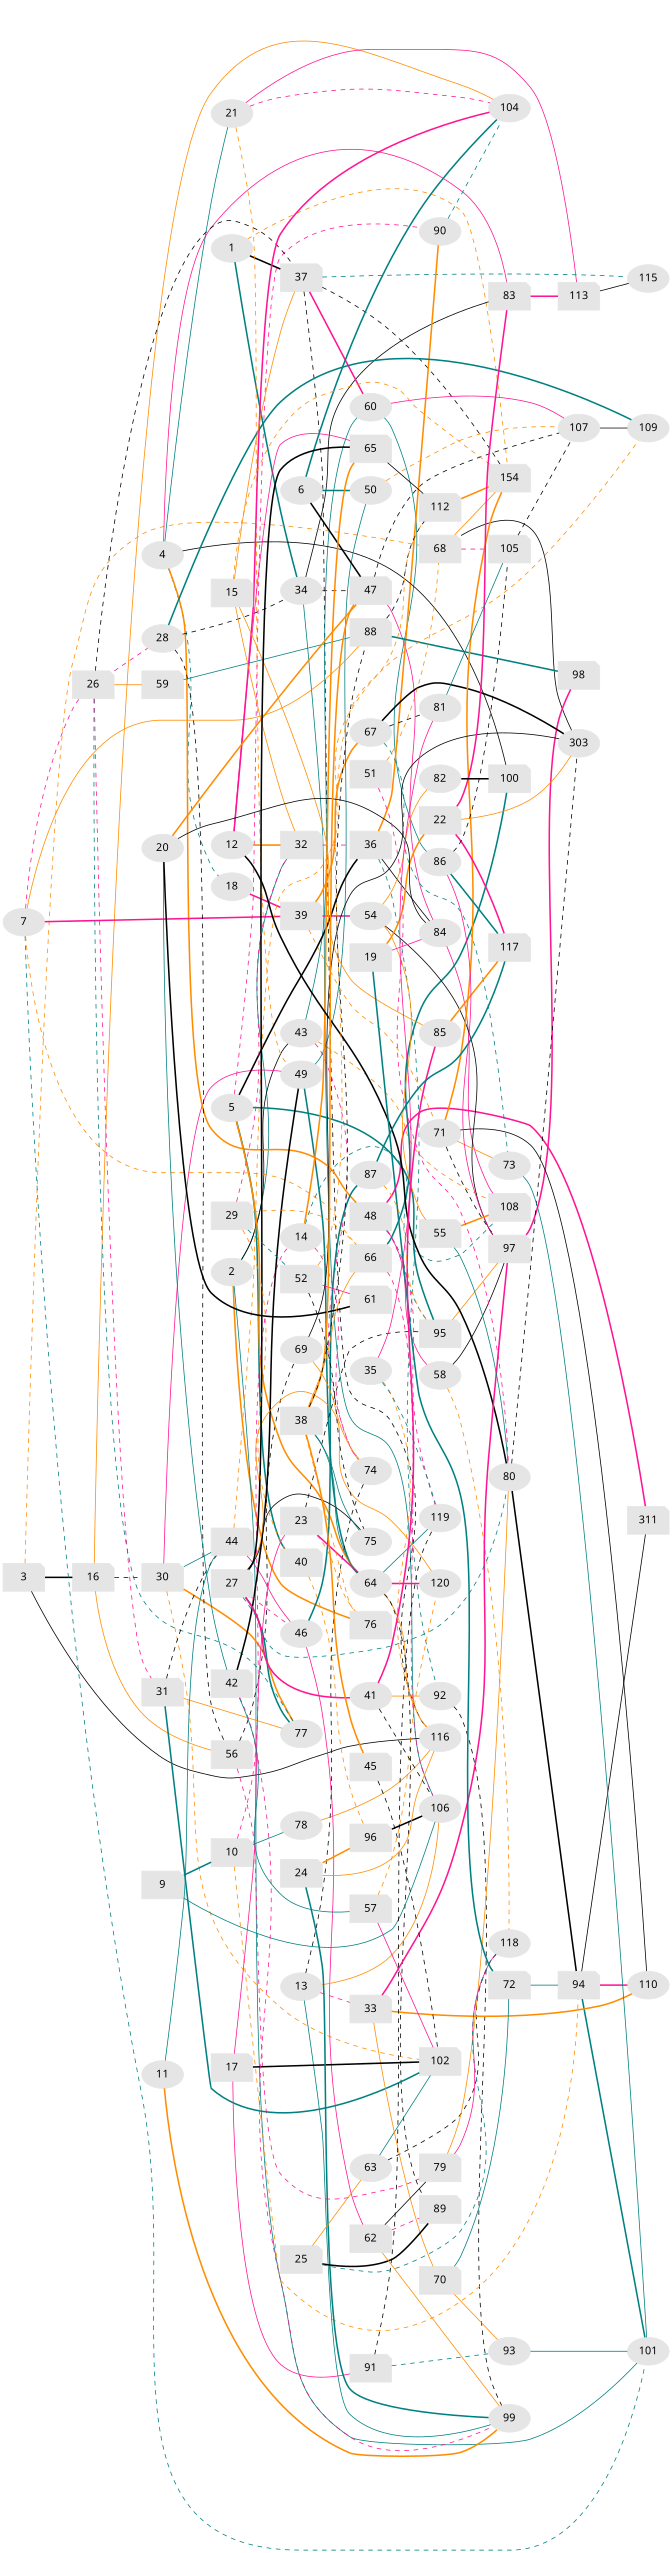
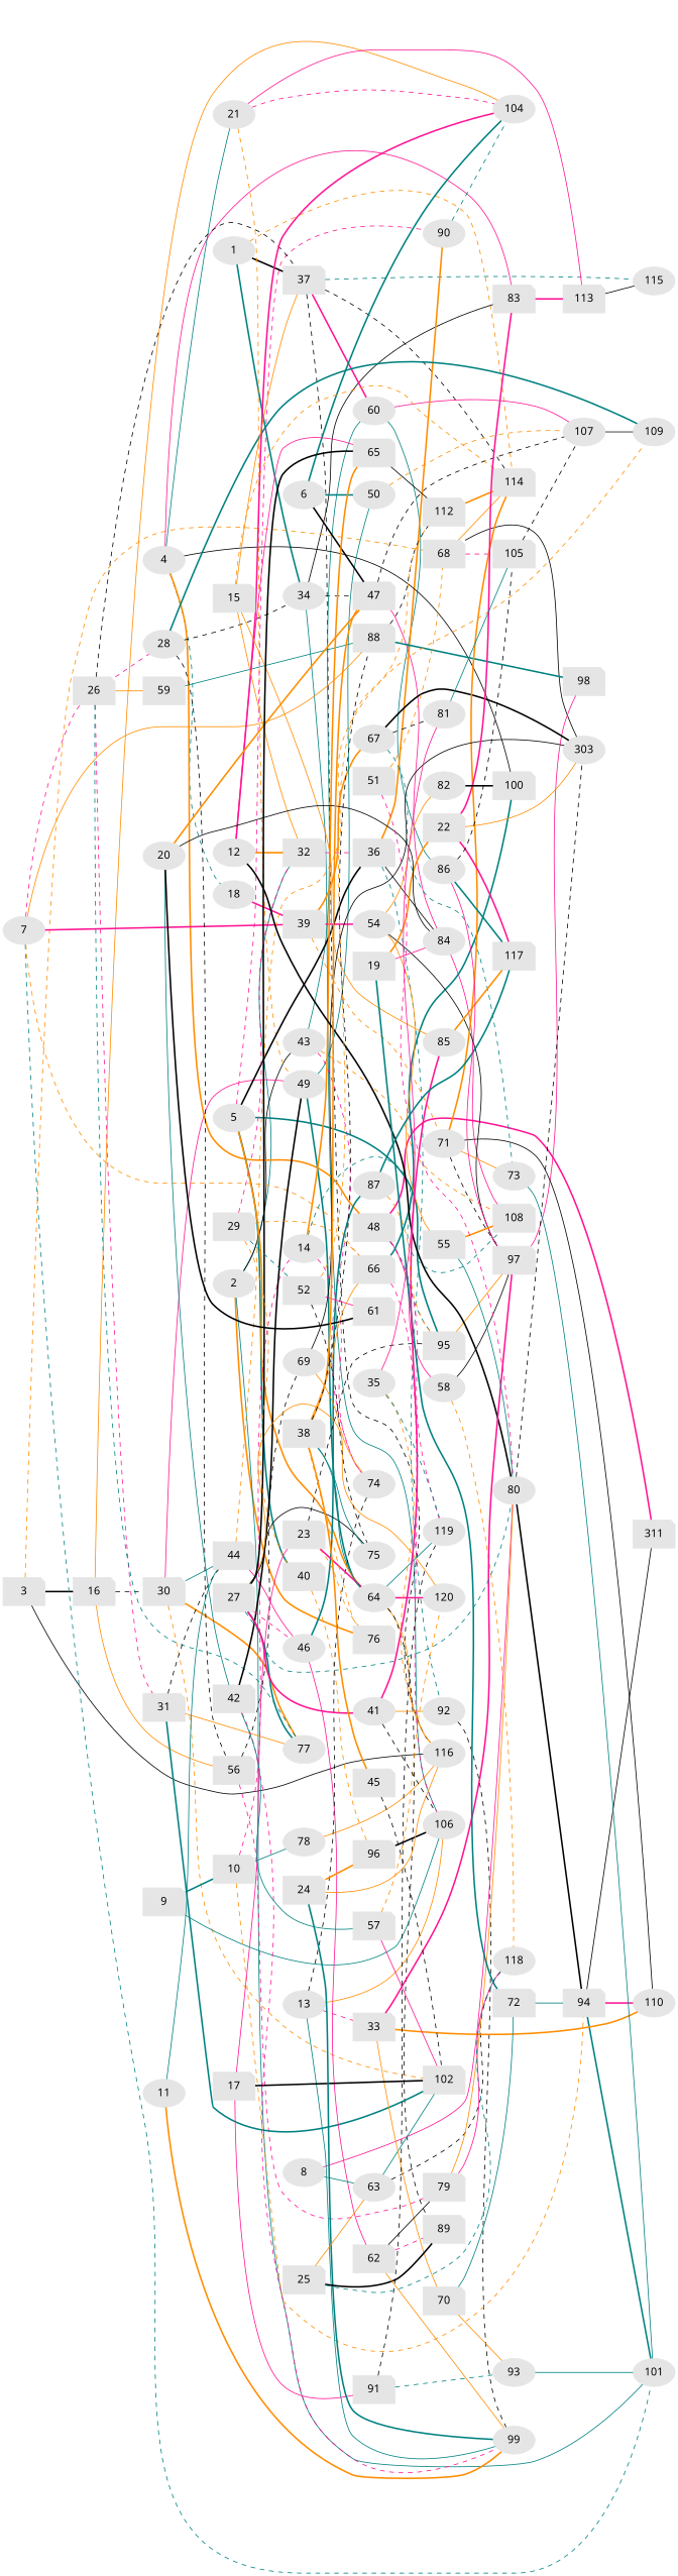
  graph {
    fontname="Noto Sans"
    rankdir=LR
    node [color=gray90 fontname="Noto Sans" shape=note style=filled]
    edge [color=darkorange fontname="Noto Sans" style=solid]
    1 [shape=ellipse]
    34 [shape=ellipse]
    37
-   114 [label=154]
+   114
    83
    47
    106 [shape=ellipse]
    116 [shape=ellipse]
    60 [shape=ellipse]
    115 [shape=ellipse]
    2 [shape=ellipse]
    32
    43 [shape=ellipse]
    76
    101 [shape=ellipse]
    36
    74 [shape=ellipse]
    108
    3
    16
    68
    104 [shape=ellipse]
    30
    56
    n25 [label=303 shape=ellipse]
    105
    4 [shape=ellipse]
    18 [shape=ellipse]
    21 [shape=ellipse]
    48
    100
    39
    49 [shape=ellipse]
    113
    95
    119 [shape=ellipse]
    58 [shape=ellipse]
    n38 [label=311]
    5 [shape=ellipse]
    40
    64 [shape=ellipse]
    90 [shape=ellipse]
    84 [shape=ellipse]
    92 [shape=ellipse]
    96
    89
    120 [shape=ellipse]
    97
    6 [shape=ellipse]
    50 [shape=ellipse]
    107 [shape=ellipse]
    7 [shape=ellipse]
    26
    66
    88
    28 [shape=ellipse]
    31
    59
    77 [shape=ellipse]
    54 [shape=ellipse]
    67 [shape=ellipse]
    71 [shape=ellipse]
    112
    98
+   8 [shape=ellipse]
    63 [shape=ellipse]
    80 [shape=ellipse]
    102
    118 [shape=ellipse]
    94
    9
    10
    14 [shape=ellipse]
    78 [shape=ellipse]
    65
    110 [shape=ellipse]
    11 [shape=ellipse]
    44
    99 [shape=ellipse]
    46 [shape=ellipse]
    109 [shape=ellipse]
    12 [shape=ellipse]
    13 [shape=ellipse]
    33
    70
    15
    85 [shape=ellipse]
    117
    69 [shape=ellipse]
    79
    17
    23
    91
    93 [shape=ellipse]
    19
    22
    72
    20 [shape=ellipse]
    42
    61
    57
    24
    25
    27
    41 [shape=ellipse]
    75 [shape=ellipse]
    62
    87 [shape=ellipse]
    29
    52
    35 [shape=ellipse]
    81 [shape=ellipse]
    86 [shape=ellipse]
    38
    45
    55
    82 [shape=ellipse]
    73 [shape=ellipse]
    51
    1 -- 34 [color=teal style=bold]
    1 -- 37 [color=black style=bold]
    1 -- 114 [style=dashed]
    34 -- 83 [color=black]
    34 -- 47 [color=black style=dashed]
    34 -- 106 [color=teal]
    37 -- 114 [color=black style=dashed]
    37 -- 116 [color=black style=dashed]
    37 -- 60 [color=deeppink style=bold]
    37 -- 115 [color=teal style=dashed]
    83 -- 113 [color=deeppink style=bold]
    47 -- 84 [color=deeppink]
    47 -- 107 [color=black style=dashed]
    60 -- 107 [color=deeppink]
    60 -- 86 [color=teal]
    2 -- 32 [color=teal]
    2 -- 43 [color=black]
    2 -- 76 [style=bold]
    2 -- 101 [color=teal]
    32 -- 36 [color=deeppink style=dashed]
    43 -- 60 [color=teal]
    43 -- 74 [color=deeppink style=dashed]
    43 -- 108 [style=dashed]
    36 -- 90 [style=bold]
    36 -- 84 [color=black]
    36 -- 92 [color=teal style=dashed]
    3 -- 116 [color=black]
    3 -- 16 [color=black style=bold]
    3 -- 68 [style=dashed]
    16 -- 104
    16 -- 30 [color=black style=dashed]
    16 -- 56
    68 -- 114
    68 -- n25 [color=black]
    68 -- 105 [color=deeppink style=dashed]
    30 -- 49 [color=deeppink]
    30 -- 77 [style=bold]
    30 -- 102 [style=dashed]
    30 -- 44 [color=teal]
    56 -- 69 [color=black style=dashed]
    56 -- 79 [color=deeppink style=dashed]
    105 -- 107 [color=black style=dashed]
    4 -- 83 [color=deeppink]
    4 -- 18 [color=teal style=dashed]
    4 -- 21 [color=teal]
    4 -- 48 [style=bold]
    4 -- 100 [color=black]
    18 -- 39 [color=deeppink style=bold]
    21 -- 104 [color=deeppink style=dashed]
    21 -- 49 [style=dashed]
    21 -- 113 [color=deeppink]
    48 -- 95 [color=teal style=dashed]
    48 -- 119 [color=deeppink style=dashed]
    48 -- 58 [color=deeppink]
    48 -- n38 [color=deeppink style=bold]
    39 -- 54 [color=deeppink style=bold]
    39 -- 67 [style=bold]
    39 -- 71 [style=dashed]
    49 -- 64 [color=teal style=bold]
    49 -- 50 [color=teal]
    113 -- 115 [color=black]
    95 -- 97
    58 -- 97 [color=black]
    58 -- 118 [style=dashed]
    5 -- 36 [color=black style=bold]
    5 -- 95 [color=teal style=bold]
    5 -- 40 [color=teal style=bold]
    5 -- 64 [style=bold]
    5 -- 90 [color=deeppink style=dashed]
    40 -- 96 [style=dashed]
    64 -- 116
    64 -- 119 [color=teal]
    64 -- 89 [color=black style=dashed]
    64 -- 120 [color=deeppink style=bold]
    90 -- 104 [color=teal style=dashed]
    84 -- 108 [color=deeppink]
    92 -- 99 [color=black style=dashed]
    96 -- 106 [color=black style=bold]
-   97 -- 98 [color=deeppink style=bold]
+   97 -- 98 [color=deeppink]
    6 -- 47 [color=black style=bold]
    6 -- 104 [color=teal style=bold]
    6 -- 50 [color=teal style=bold]
    50 -- 107 [style=dashed]
    107 -- 109 [color=black]
    7 -- 101 [color=teal style=dashed]
    7 -- 39 [color=deeppink style=bold]
    7 -- 26 [color=deeppink style=dashed]
    7 -- 66 [style=dashed]
    7 -- 88
    26 -- 37 [color=black style=dashed]
    26 -- 28 [color=deeppink style=dashed]
    26 -- 31 [color=deeppink style=dashed]
    26 -- 59
    26 -- 77 [color=teal style=dashed]
    66 -- 106 [color=deeppink style=dashed]
    66 -- 100 [color=teal style=bold]
    88 -- 112 [color=black style=dashed]
    88 -- 98 [color=teal style=bold]
    28 -- 34 [color=black style=dashed]
    28 -- 56 [color=black style=dashed]
    28 -- 109 [color=teal style=bold]
    31 -- 77
    31 -- 102 [color=teal style=bold]
    31 -- 44 [color=black style=dashed]
    59 -- 88 [color=teal]
    54 -- 97 [color=black]
    54 -- 55
    54 -- 82
    67 -- n25 [color=black style=bold]
    67 -- 81 [color=black style=dashed]
    67 -- 73 [color=teal style=dashed]
    71 -- 114 [style=bold]
    71 -- 97 [color=black style=dashed]
    71 -- 110 [color=black]
    71 -- 73
    112 -- 114 [style=bold]
+   8 -- 63 [color=teal]
+   8 -- 80 [color=deeppink]
    63 -- 102 [color=teal]
    63 -- 118 [color=black style=dashed]
    80 -- n25 [color=black style=dashed]
    80 -- 94 [color=black style=bold]
    94 -- 101 [color=teal style=bold]
    94 -- n38 [color=black]
    94 -- 110 [color=deeppink style=bold]
    9 -- 106 [color=teal]
    9 -- 10 [color=teal style=bold]
    10 -- 94 [style=dashed]
    10 -- 14 [color=deeppink style=dashed]
    10 -- 78 [color=teal]
    14 -- 74 [color=deeppink style=dashed]
    14 -- 108 [color=teal style=dashed]
    14 -- 65 [style=bold]
    78 -- 116
    65 -- 112 [color=black]
    11 -- 44 [color=teal]
    11 -- 99 [style=bold]
    44 -- 46 [color=deeppink]
    44 -- 109 [style=dashed]
    46 -- 62 [color=deeppink]
    46 -- 87 [color=teal style=bold]
    12 -- 32 [style=bold]
    12 -- 104 [color=deeppink style=bold]
    12 -- 80 [color=black style=bold]
    12 -- 65 [color=deeppink]
    13 -- 106
    13 -- 74 [color=black style=dashed]
    13 -- 99 [color=teal]
    13 -- 33 [color=deeppink style=dashed]
    33 -- 97 [color=deeppink style=bold]
    33 -- 110 [style=bold]
    33 -- 70
    70 -- 93
    70 -- 72 [color=teal]
    15 -- 37
    15 -- 114 [style=dashed]
    15 -- 32
    15 -- 85
    85 -- 117 [style=bold]
    69 -- 74
    69 -- n25 [color=black]
    79 -- 80
    79 -- 118 [color=deeppink]
    17 -- 102 [color=black style=bold]
    17 -- 23 [color=deeppink]
    17 -- 91 [color=deeppink]
    23 -- 76 [style=dashed]
    23 -- 95 [color=black style=dashed]
    23 -- 64 [color=deeppink style=bold]
    91 -- 119 [color=black style=dashed]
    91 -- 93 [color=teal style=dashed]
    93 -- 101 [color=teal]
    19 -- 84 [color=deeppink]
    19 -- 22 [style=bold]
    19 -- 72 [color=teal style=bold]
    22 -- 83 [color=deeppink style=bold]
    22 -- n25
    22 -- 117 [color=deeppink style=bold]
    72 -- 94 [color=teal]
    20 -- 47 [style=bold]
    20 -- 84 [color=black]
    20 -- 42 [color=teal]
    20 -- 61 [color=black style=bold]
    42 -- 49 [color=black style=bold]
    42 -- 99 [color=deeppink style=dashed]
    42 -- 57 [color=teal]
    57 -- 120 [style=dashed]
    57 -- 102 [color=deeppink]
    24 -- 116
    24 -- 96 [style=bold]
    24 -- 99 [color=teal style=bold]
    25 -- 89 [color=black style=bold]
    25 -- 63
    25 -- 118 [color=teal style=dashed]
    27 -- 120
    27 -- 77 [color=teal style=bold]
    27 -- 80 [color=teal style=dashed]
    27 -- 65 [color=black style=bold]
    27 -- 46 [color=deeppink style=dashed]
    27 -- 41 [color=deeppink style=bold]
    27 -- 75 [color=black]
    41 -- 106 [color=black style=dashed]
    41 -- 92
    41 -- 85 [color=deeppink style=bold]
    62 -- 89 [color=deeppink style=dashed]
    62 -- 99
    62 -- 79 [color=black]
    87 -- 95 [style=dashed]
    87 -- 117 [color=teal style=bold]
    29 -- 32 [color=deeppink style=dashed]
    29 -- 40 [style=dashed]
    29 -- 66 [style=dashed]
    29 -- 52 [color=teal style=dashed]
    52 -- 112 [style=dashed]
    52 -- 61 [color=deeppink]
    52 -- 75 [color=black style=dashed]
    35 -- 116 [style=dashed]
    35 -- 119 [color=teal style=dashed]
    35 -- 81 [color=deeppink]
    81 -- 105 [color=teal]
    86 -- 105 [color=black style=dashed]
    86 -- 97 [color=deeppink]
    86 -- 117 [color=teal style=bold]
    38 -- 47 [style=bold]
    38 -- 76 [style=dashed]
    38 -- 64 [color=teal]
    38 -- 66
    38 -- 88 [color=black style=dashed]
    38 -- 75 [color=teal]
    38 -- 45 [style=bold]
    45 -- 102 [color=black style=dashed]
    55 -- 108 [style=bold]
    55 -- 80 [color=teal]
    82 -- 100 [color=black style=bold]
    73 -- 101 [color=teal]
    51 -- 68 [style=dashed]
    51 -- 80 [color=deeppink style=dashed]
  }
